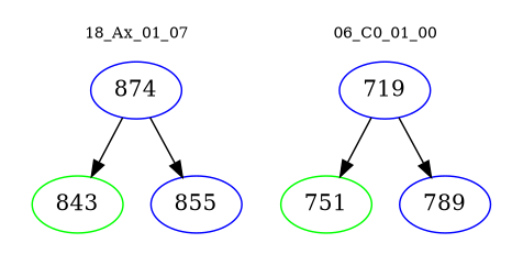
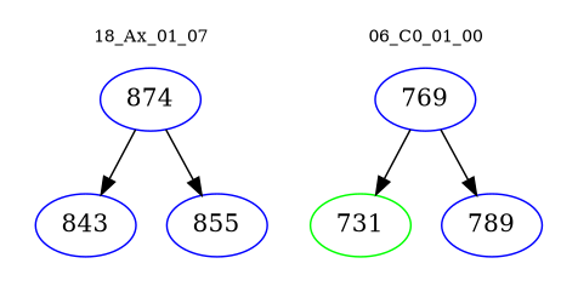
  digraph {
    node [color=blue]
    edge [color=black]
    n1 [label=874]
-   n2 [color=green label=843]
+   n2 [label=843]
    n3 [label=855]
-   n4 [label=719]
-   n5 [color=green label=751]
+   n4 [label=769]
+   n5 [color=green label=731]
    n6 [label=789]
    subgraph cluster_1 {
      color=white
      fontsize=10
      label="18_Ax_01_07"
      n1
      n2
      n3
    }
    subgraph cluster_2 {
      color=white
      fontsize=10
      label="06_C0_01_00"
      n4
      n5
      n6
    }
    n1 -> n2
    n1 -> n3
    n4 -> n5
    n4 -> n6
  }
